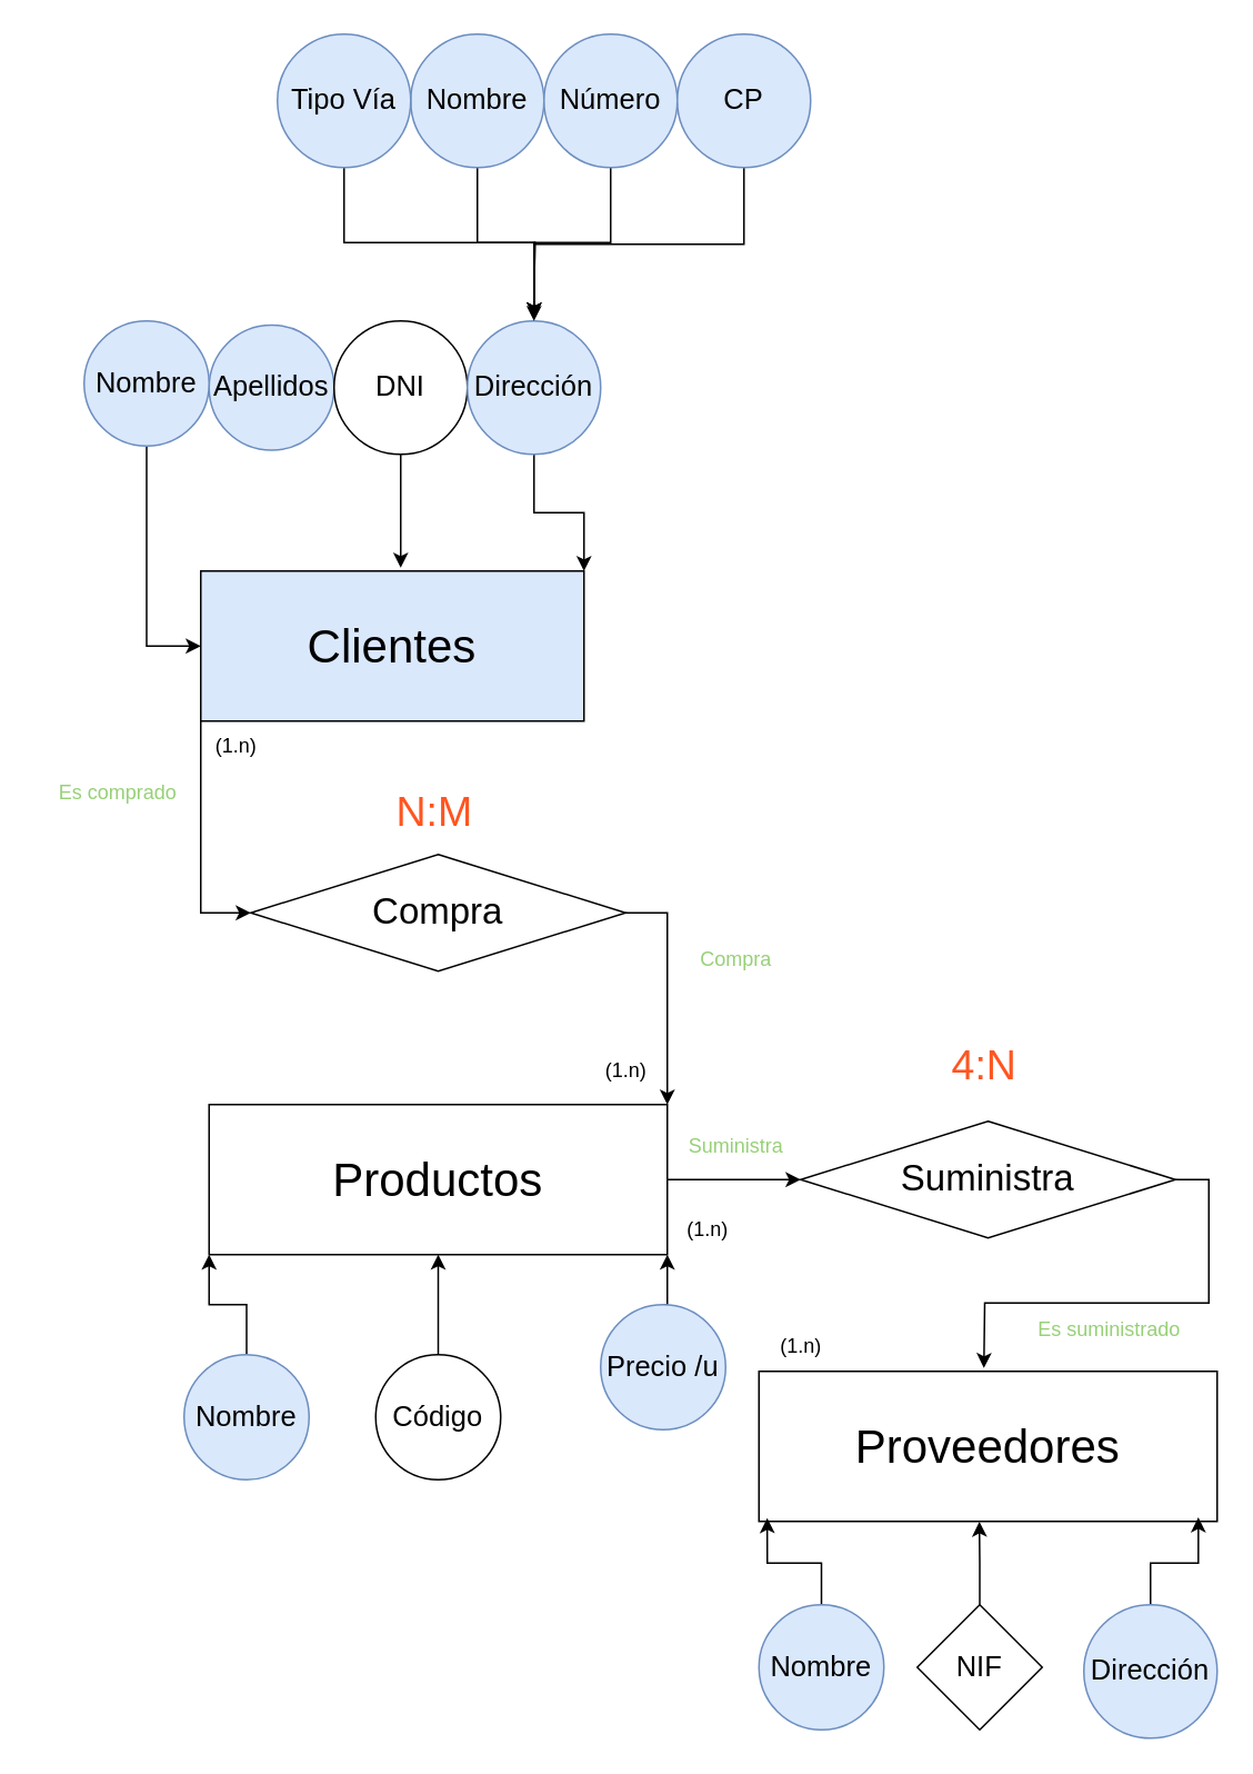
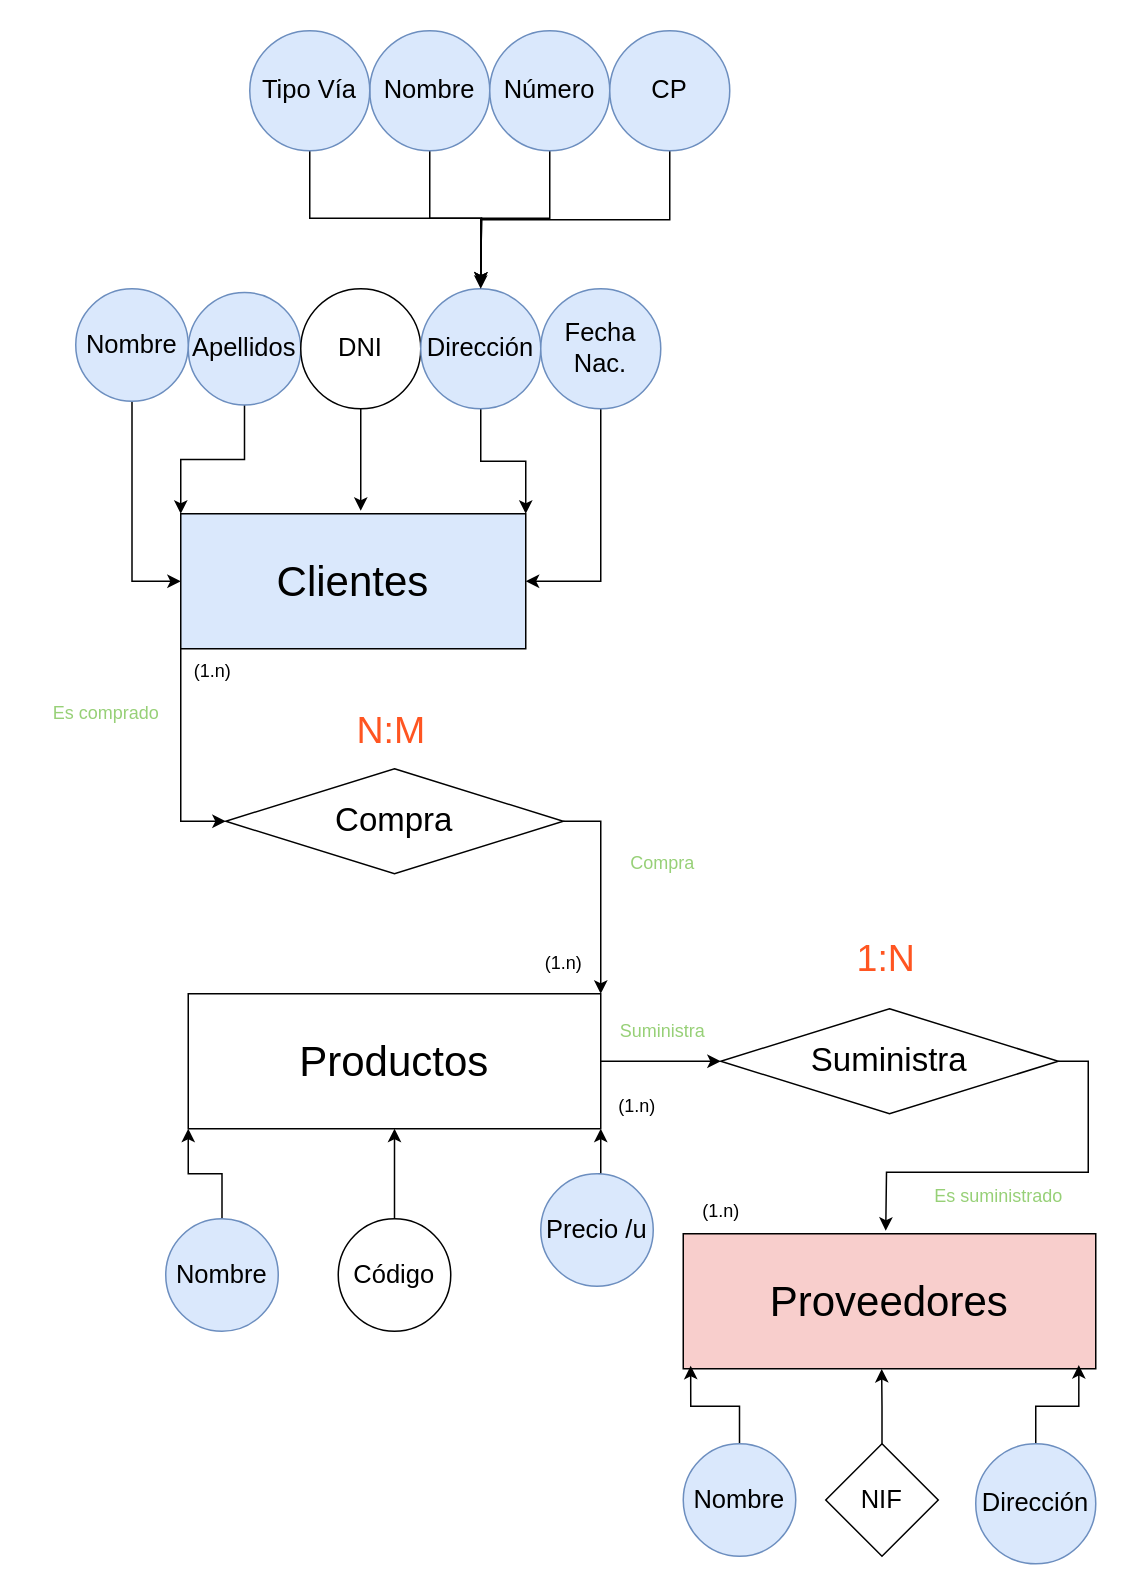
  <mxCell id="0" />
  <mxCell id="1" parent="0" />
+ <mxCell id="2" style="edgeStyle=orthogonalEdgeStyle;rounded=0;orthogonalLoop=1;jettySize=auto;html=1;exitX=0.5;exitY=1;exitDx=0;exitDy=0;entryX=0;entryY=0;entryDx=0;entryDy=0;" edge="1" parent="1" source="3" target="14"><mxGeometry relative="1" as="geometry" /></mxCell>
  <mxCell id="3" value="&lt;font style=&quot;font-size: 17px;&quot;&gt;Apellidos&lt;/font&gt;" style="ellipse;whiteSpace=wrap;html=1;aspect=fixed;fillColor=#dae8fc;strokeColor=#6c8ebf;" vertex="1" parent="1"><mxGeometry x="125" y="194.5" width="75" height="75" as="geometry" /></mxCell>
  <mxCell id="4" style="edgeStyle=orthogonalEdgeStyle;rounded=0;orthogonalLoop=1;jettySize=auto;html=1;exitX=0.5;exitY=1;exitDx=0;exitDy=0;entryX=0;entryY=0.5;entryDx=0;entryDy=0;" edge="1" parent="1" source="5" target="14"><mxGeometry relative="1" as="geometry" /></mxCell>
  <mxCell id="5" value="&lt;font style=&quot;font-size: 17px;&quot;&gt;Nombre&lt;/font&gt;" style="ellipse;whiteSpace=wrap;html=1;aspect=fixed;fillColor=#dae8fc;strokeColor=#6c8ebf;" vertex="1" parent="1"><mxGeometry x="50" y="192" width="75" height="75" as="geometry" /></mxCell>
  <mxCell id="6" value="&lt;font style=&quot;font-size: 17px;&quot;&gt;DNI&lt;/font&gt;" style="ellipse;whiteSpace=wrap;html=1;aspect=fixed;" vertex="1" parent="1"><mxGeometry x="200" y="192" width="80" height="80" as="geometry" /></mxCell>
  <mxCell id="7" style="edgeStyle=orthogonalEdgeStyle;rounded=0;orthogonalLoop=1;jettySize=auto;html=1;exitX=0.5;exitY=1;exitDx=0;exitDy=0;entryX=1;entryY=0;entryDx=0;entryDy=0;" edge="1" parent="1" source="8" target="14"><mxGeometry relative="1" as="geometry" /></mxCell>
  <mxCell id="8" value="&lt;font style=&quot;font-size: 17px;&quot;&gt;Dirección&lt;/font&gt;" style="ellipse;whiteSpace=wrap;html=1;aspect=fixed;fillColor=#dae8fc;strokeColor=#6c8ebf;" vertex="1" parent="1"><mxGeometry x="280" y="192" width="80" height="80" as="geometry" /></mxCell>
+ <mxCell id="9" style="edgeStyle=orthogonalEdgeStyle;rounded=0;orthogonalLoop=1;jettySize=auto;html=1;exitX=0.5;exitY=1;exitDx=0;exitDy=0;entryX=1;entryY=0.5;entryDx=0;entryDy=0;" edge="1" parent="1" source="10" target="14"><mxGeometry relative="1" as="geometry" /></mxCell>
+ <mxCell id="10" value="&lt;font style=&quot;font-size: 17px;&quot;&gt;Fecha Nac.&lt;/font&gt;" style="ellipse;whiteSpace=wrap;html=1;aspect=fixed;fillColor=#dae8fc;strokeColor=#6c8ebf;" vertex="1" parent="1"><mxGeometry x="360" y="192" width="80" height="80" as="geometry" /></mxCell>
  <mxCell id="11" style="edgeStyle=orthogonalEdgeStyle;rounded=0;orthogonalLoop=1;jettySize=auto;html=1;exitX=1;exitY=0.5;exitDx=0;exitDy=0;entryX=1;entryY=0;entryDx=0;entryDy=0;" edge="1" parent="1" source="12" target="17"><mxGeometry relative="1" as="geometry" /></mxCell>
  <mxCell id="12" value="&lt;font style=&quot;font-size: 22px;&quot;&gt;Compra&lt;/font&gt;" style="rhombus;whiteSpace=wrap;html=1;" vertex="1" parent="1"><mxGeometry x="150" y="512" width="225" height="70" as="geometry" /></mxCell>
  <mxCell id="13" style="edgeStyle=orthogonalEdgeStyle;rounded=0;orthogonalLoop=1;jettySize=auto;html=1;exitX=0;exitY=1;exitDx=0;exitDy=0;entryX=0;entryY=0.5;entryDx=0;entryDy=0;" edge="1" parent="1" source="14" target="12"><mxGeometry relative="1" as="geometry" /></mxCell>
  <mxCell id="14" value="&lt;font style=&quot;font-size: 28px;&quot;&gt;Clientes&lt;/font&gt;" style="rounded=0;whiteSpace=wrap;html=1;fillColor=#dae8fc;" vertex="1" parent="1"><mxGeometry x="120" y="342" width="230" height="90" as="geometry" /></mxCell>
  <mxCell id="15" style="edgeStyle=orthogonalEdgeStyle;rounded=0;orthogonalLoop=1;jettySize=auto;html=1;exitX=0.5;exitY=1;exitDx=0;exitDy=0;" edge="1" parent="1" source="6"><mxGeometry relative="1" as="geometry"><mxPoint x="240" y="340" as="targetPoint" /></mxGeometry></mxCell>
  <mxCell id="16" style="edgeStyle=orthogonalEdgeStyle;rounded=0;orthogonalLoop=1;jettySize=auto;html=1;exitX=1;exitY=0.5;exitDx=0;exitDy=0;entryX=0;entryY=0.5;entryDx=0;entryDy=0;" edge="1" parent="1" source="17" target="25"><mxGeometry relative="1" as="geometry" /></mxCell>
  <mxCell id="17" value="&lt;font style=&quot;font-size: 28px;&quot;&gt;Productos&lt;/font&gt;" style="rounded=0;whiteSpace=wrap;html=1;" vertex="1" parent="1"><mxGeometry x="125" y="662" width="275" height="90" as="geometry" /></mxCell>
  <mxCell id="18" style="edgeStyle=orthogonalEdgeStyle;rounded=0;orthogonalLoop=1;jettySize=auto;html=1;exitX=0.5;exitY=0;exitDx=0;exitDy=0;entryX=0;entryY=1;entryDx=0;entryDy=0;" edge="1" parent="1" source="19" target="17"><mxGeometry relative="1" as="geometry"><mxPoint x="100" y="762" as="targetPoint" /></mxGeometry></mxCell>
  <mxCell id="19" value="&lt;font style=&quot;font-size: 17px;&quot;&gt;Nombre&lt;/font&gt;" style="ellipse;whiteSpace=wrap;html=1;aspect=fixed;fillColor=#dae8fc;strokeColor=#6c8ebf;" vertex="1" parent="1"><mxGeometry x="110" y="812" width="75" height="75" as="geometry" /></mxCell>
  <mxCell id="20" style="edgeStyle=orthogonalEdgeStyle;rounded=0;orthogonalLoop=1;jettySize=auto;html=1;exitX=0.5;exitY=0;exitDx=0;exitDy=0;" edge="1" parent="1" source="21"><mxGeometry relative="1" as="geometry"><mxPoint x="262.5" y="752" as="targetPoint" /></mxGeometry></mxCell>
  <mxCell id="21" value="&lt;font style=&quot;font-size: 17px;&quot;&gt;Código&lt;/font&gt;" style="ellipse;whiteSpace=wrap;html=1;aspect=fixed;" vertex="1" parent="1"><mxGeometry x="225" y="812" width="75" height="75" as="geometry" /></mxCell>
  <mxCell id="22" style="edgeStyle=orthogonalEdgeStyle;rounded=0;orthogonalLoop=1;jettySize=auto;html=1;exitX=0.5;exitY=0;exitDx=0;exitDy=0;" edge="1" parent="1" source="23"><mxGeometry relative="1" as="geometry"><mxPoint x="400" y="752" as="targetPoint" /></mxGeometry></mxCell>
  <mxCell id="23" value="&lt;font style=&quot;font-size: 17px;&quot;&gt;Precio /u&lt;br&gt;&lt;/font&gt;" style="ellipse;whiteSpace=wrap;html=1;aspect=fixed;fillColor=#dae8fc;strokeColor=#6c8ebf;" vertex="1" parent="1"><mxGeometry x="360" y="782" width="75" height="75" as="geometry" /></mxCell>
  <mxCell id="24" style="edgeStyle=orthogonalEdgeStyle;rounded=0;orthogonalLoop=1;jettySize=auto;html=1;exitX=1;exitY=0.5;exitDx=0;exitDy=0;" edge="1" parent="1" source="25"><mxGeometry relative="1" as="geometry"><mxPoint x="590" y="820" as="targetPoint" /></mxGeometry></mxCell>
  <mxCell id="25" value="&lt;font style=&quot;font-size: 22px;&quot;&gt;Suministra&lt;/font&gt;" style="rhombus;whiteSpace=wrap;html=1;" vertex="1" parent="1"><mxGeometry x="480" y="672" width="225" height="70" as="geometry" /></mxCell>
- <mxCell id="26" value="&lt;font style=&quot;font-size: 28px;&quot;&gt;Proveedores&lt;/font&gt;" style="rounded=0;whiteSpace=wrap;html=1;" vertex="1" parent="1"><mxGeometry x="455" y="822" width="275" height="90" as="geometry" /></mxCell>
+ <mxCell id="26" value="&lt;font style=&quot;font-size: 28px;&quot;&gt;Proveedores&lt;/font&gt;" style="rounded=0;whiteSpace=wrap;html=1;fillColor=#f8cecc;" vertex="1" parent="1"><mxGeometry x="455" y="822" width="275" height="90" as="geometry" /></mxCell>
  <mxCell id="27" style="edgeStyle=orthogonalEdgeStyle;rounded=0;orthogonalLoop=1;jettySize=auto;html=1;exitX=0.5;exitY=0;exitDx=0;exitDy=0;entryX=0.018;entryY=0.978;entryDx=0;entryDy=0;entryPerimeter=0;" edge="1" parent="1" source="28" target="26"><mxGeometry relative="1" as="geometry"><mxPoint x="460" y="922" as="targetPoint" /></mxGeometry></mxCell>
  <mxCell id="28" value="&lt;font style=&quot;font-size: 17px;&quot;&gt;Nombre&lt;/font&gt;" style="ellipse;whiteSpace=wrap;html=1;aspect=fixed;fillColor=#dae8fc;strokeColor=#6c8ebf;" vertex="1" parent="1"><mxGeometry x="455" y="962" width="75" height="75" as="geometry" /></mxCell>
  <mxCell id="29" style="edgeStyle=orthogonalEdgeStyle;rounded=0;orthogonalLoop=1;jettySize=auto;html=1;exitX=0.5;exitY=0;exitDx=0;exitDy=0;entryX=0.481;entryY=1.002;entryDx=0;entryDy=0;entryPerimeter=0;" edge="1" parent="1" source="30" target="26"><mxGeometry relative="1" as="geometry"><mxPoint x="587.077" y="922" as="targetPoint" /></mxGeometry></mxCell>
  <mxCell id="30" value="&lt;font style=&quot;font-size: 17px;&quot;&gt;NIF&lt;/font&gt;" style="rhombus;whiteSpace=wrap;html=1;aspect=fixed;" vertex="1" parent="1"><mxGeometry x="550" y="962" width="75" height="75" as="geometry" /></mxCell>
  <mxCell id="31" style="edgeStyle=orthogonalEdgeStyle;rounded=0;orthogonalLoop=1;jettySize=auto;html=1;exitX=0.5;exitY=0;exitDx=0;exitDy=0;entryX=0.959;entryY=0.973;entryDx=0;entryDy=0;entryPerimeter=0;" edge="1" parent="1" source="32" target="26"><mxGeometry relative="1" as="geometry"><mxPoint x="720" y="922" as="targetPoint" /></mxGeometry></mxCell>
  <mxCell id="32" value="&lt;font style=&quot;font-size: 17px;&quot;&gt;Dirección&lt;/font&gt;" style="ellipse;whiteSpace=wrap;html=1;aspect=fixed;fillColor=#dae8fc;strokeColor=#6c8ebf;" vertex="1" parent="1"><mxGeometry x="650" y="962" width="80" height="80" as="geometry" /></mxCell>
- <mxCell id="33" value="&lt;font style=&quot;font-size: 25px;&quot;&gt;4:N&lt;/font&gt;" style="text;html=1;align=center;verticalAlign=middle;resizable=0;points=[];autosize=1;strokeColor=none;fillColor=none;fontColor=#FF5521;" vertex="1" parent="1"><mxGeometry x="560" y="617" width="60" height="40" as="geometry" /></mxCell>
+ <mxCell id="33" value="&lt;font style=&quot;font-size: 25px;&quot;&gt;1:N&lt;/font&gt;" style="text;html=1;align=center;verticalAlign=middle;resizable=0;points=[];autosize=1;strokeColor=none;fillColor=none;fontColor=#FF5521;" vertex="1" parent="1"><mxGeometry x="560" y="617" width="60" height="40" as="geometry" /></mxCell>
  <mxCell id="34" value="&lt;font style=&quot;font-size: 25px;&quot;&gt;N:M&lt;/font&gt;" style="text;html=1;align=center;verticalAlign=middle;resizable=0;points=[];autosize=1;strokeColor=none;fillColor=none;fontColor=#FF5521;" vertex="1" parent="1"><mxGeometry x="225" y="465" width="70" height="40" as="geometry" /></mxCell>
  <mxCell id="35" style="edgeStyle=orthogonalEdgeStyle;rounded=0;orthogonalLoop=1;jettySize=auto;html=1;exitX=0.5;exitY=1;exitDx=0;exitDy=0;" edge="1" parent="1" source="36"><mxGeometry relative="1" as="geometry"><mxPoint x="320" y="190" as="targetPoint" /></mxGeometry></mxCell>
  <mxCell id="36" value="&lt;font style=&quot;font-size: 17px;&quot;&gt;Nombre&lt;/font&gt;" style="ellipse;whiteSpace=wrap;html=1;aspect=fixed;fillColor=#dae8fc;strokeColor=#6c8ebf;" vertex="1" parent="1"><mxGeometry x="246" y="20" width="80" height="80" as="geometry" /></mxCell>
  <mxCell id="37" style="edgeStyle=orthogonalEdgeStyle;rounded=0;orthogonalLoop=1;jettySize=auto;html=1;exitX=0.5;exitY=1;exitDx=0;exitDy=0;" edge="1" parent="1" source="38"><mxGeometry relative="1" as="geometry"><mxPoint x="320" y="190" as="targetPoint" /></mxGeometry></mxCell>
  <mxCell id="38" value="&lt;font style=&quot;font-size: 17px;&quot;&gt;Número&lt;/font&gt;" style="ellipse;whiteSpace=wrap;html=1;aspect=fixed;fillColor=#dae8fc;strokeColor=#6c8ebf;" vertex="1" parent="1"><mxGeometry x="326" y="20" width="80" height="80" as="geometry" /></mxCell>
  <mxCell id="39" style="edgeStyle=orthogonalEdgeStyle;rounded=0;orthogonalLoop=1;jettySize=auto;html=1;exitX=0.5;exitY=1;exitDx=0;exitDy=0;entryX=0.5;entryY=0;entryDx=0;entryDy=0;" edge="1" parent="1" source="40" target="8"><mxGeometry relative="1" as="geometry" /></mxCell>
  <mxCell id="40" value="&lt;font style=&quot;font-size: 17px;&quot;&gt;CP&lt;/font&gt;" style="ellipse;whiteSpace=wrap;html=1;aspect=fixed;fillColor=#dae8fc;strokeColor=#6c8ebf;" vertex="1" parent="1"><mxGeometry x="406" y="20" width="80" height="80" as="geometry" /></mxCell>
  <mxCell id="41" style="edgeStyle=orthogonalEdgeStyle;rounded=0;orthogonalLoop=1;jettySize=auto;html=1;exitX=0.5;exitY=1;exitDx=0;exitDy=0;" edge="1" parent="1" source="42"><mxGeometry relative="1" as="geometry"><mxPoint x="320" y="190" as="targetPoint" /></mxGeometry></mxCell>
  <mxCell id="42" value="&lt;font style=&quot;font-size: 17px;&quot;&gt;Tipo Vía&lt;/font&gt;" style="ellipse;whiteSpace=wrap;html=1;aspect=fixed;fillColor=#dae8fc;strokeColor=#6c8ebf;" vertex="1" parent="1"><mxGeometry x="166" y="20" width="80" height="80" as="geometry" /></mxCell>
  <mxCell id="43" value="Suministra" style="text;html=1;align=center;verticalAlign=middle;resizable=0;points=[];autosize=1;strokeColor=none;fillColor=none;fontColor=#97D077;" vertex="1" parent="1"><mxGeometry x="401" y="672" width="80" height="30" as="geometry" /></mxCell>
  <mxCell id="44" value="&lt;div&gt;Es suministrado&lt;/div&gt;" style="text;html=1;align=center;verticalAlign=middle;resizable=0;points=[];autosize=1;strokeColor=none;fillColor=none;fontColor=#97D077;" vertex="1" parent="1"><mxGeometry x="610" y="782" width="110" height="30" as="geometry" /></mxCell>
  <mxCell id="45" value="&lt;div&gt;Es comprado&lt;/div&gt;" style="text;html=1;align=center;verticalAlign=middle;resizable=0;points=[];autosize=1;strokeColor=none;fillColor=none;fontColor=#97D077;" vertex="1" parent="1"><mxGeometry x="20" y="460" width="100" height="30" as="geometry" /></mxCell>
  <mxCell id="46" value="Compra" style="text;html=1;align=center;verticalAlign=middle;resizable=0;points=[];autosize=1;strokeColor=none;fillColor=none;fontColor=#97D077;" vertex="1" parent="1"><mxGeometry x="406" y="560" width="70" height="30" as="geometry" /></mxCell>
  <mxCell id="47" value="(1.n)" style="text;html=1;align=center;verticalAlign=middle;resizable=0;points=[];autosize=1;strokeColor=none;fillColor=none;" vertex="1" parent="1"><mxGeometry x="116" y="432" width="50" height="30" as="geometry" /></mxCell>
  <mxCell id="48" value="(1.n)" style="text;html=1;align=center;verticalAlign=middle;resizable=0;points=[];autosize=1;strokeColor=none;fillColor=none;" vertex="1" parent="1"><mxGeometry x="350" y="627" width="50" height="30" as="geometry" /></mxCell>
  <mxCell id="49" value="(1.n)" style="text;html=1;align=center;verticalAlign=middle;resizable=0;points=[];autosize=1;strokeColor=none;fillColor=none;" vertex="1" parent="1"><mxGeometry x="399" y="722" width="50" height="30" as="geometry" /></mxCell>
  <mxCell id="50" value="(1.n)" style="text;html=1;align=center;verticalAlign=middle;resizable=0;points=[];autosize=1;strokeColor=none;fillColor=none;" vertex="1" parent="1"><mxGeometry x="455" y="792" width="50" height="30" as="geometry" /></mxCell>
